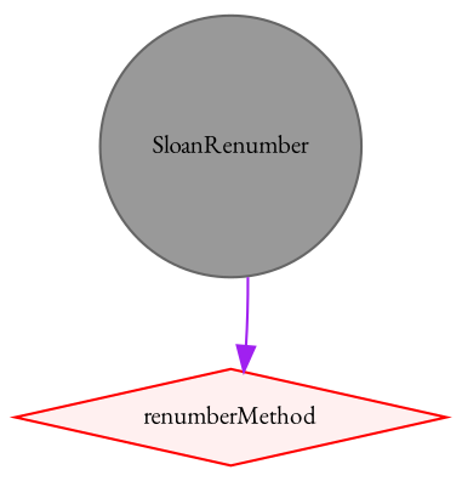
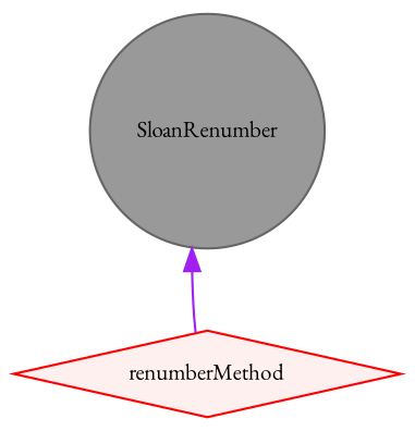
  digraph {
    fontname="EB Garamond"
    node [fontname="EB Garamond" fontsize=10 style=filled]
    n1 [color=gray40 fillcolor=grey60 fontcolor=black height=0.2 label=SloanRenumber shape=circle width=0.4]
    n2 [color=red fillcolor="#FFF0F0" height=0.2 label=renumberMethod shape=diamond width=0.4]
-   n2 -> n1 [color=purple dir=back fontname="EB Garamond" fontsize=10 labelfontname=Helvetica labelfontsize=10 style=solid]
+   n1 -> n2 [color=purple dir=back fontname="EB Garamond" fontsize=10 labelfontname=Helvetica labelfontsize=10 style=solid]
  }
